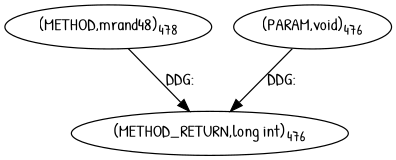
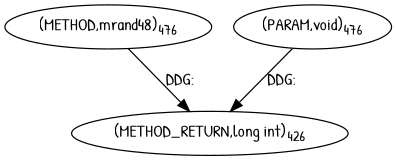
  digraph {
    fontname="Patrick Hand"
    node [fontname="Patrick Hand"]
    edge [fontname="Patrick Hand"]
-   n1 [label=<(METHOD,mrand48)<SUB>478</SUB>>]
-   n2 [label=<(METHOD_RETURN,long int)<SUB>476</SUB>>]
+   n1 [label=<(METHOD,mrand48)<SUB>476</SUB>>]
+   n2 [label=<(METHOD_RETURN,long int)<SUB>426</SUB>>]
    n3 [label=<(PARAM,void)<SUB>476</SUB>>]
    n1 -> n2 [label="DDG: "]
    n3 -> n2 [label="DDG: "]
  }
